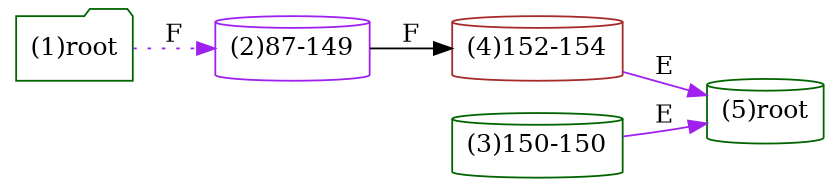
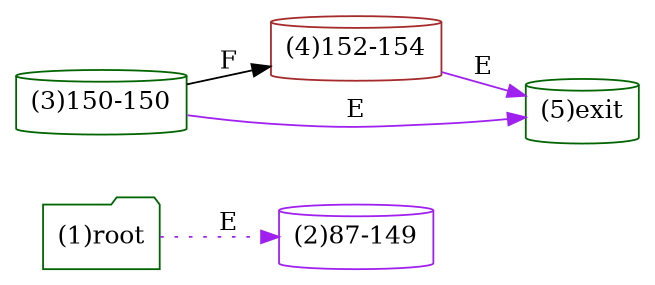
  digraph {
    rankdir=LR
    node [color=darkgreen shape=cylinder]
    edge [color=purple style=solid]
    n1 [label="(1)root" shape=folder]
    n2 [color=purple label="(2)87-149"]
    n3 [color=brown label="(4)152-154"]
    n4 [label="(3)150-150"]
-   n5 [label="(5)root"]
-   n1 -> n2 [label=F style=dotted]
-   n2 -> n3 [color=black label=F]
+   n5 [label="(5)exit"]
+   n1 -> n2 [label=E style=dotted]
+   n4 -> n3 [color=black label=F]
    n3 -> n5 [label=E]
    n4 -> n5 [label=E]
  }
